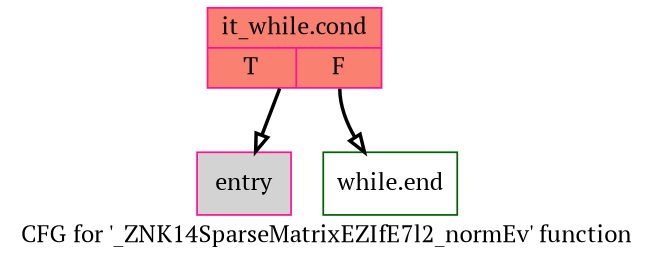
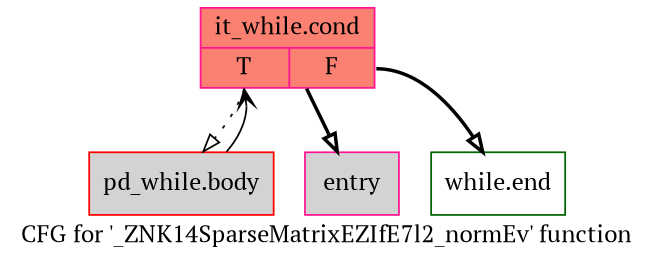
  digraph {
    fontname="PT Serif"
    label="CFG for '_ZNK14SparseMatrixEZIfE7l2_normEv' function"
    node [color=deeppink fillcolor=lightgrey fontname="PT Serif" shape=record style=filled]
    edge [arrowhead=onormal fontname="PT Serif" style=bold]
    n1 [label="{entry}"]
    n2 [fillcolor=salmon label="{it_while.cond|{<s0>T|<s1>F}}"]
+   n3 [color=red label="{pd_while.body}"]
    n4 [color=darkgreen fillcolor=white label="{while.end}"]
    n2 -> n1
+   n2 -> n3 [style=dotted tailport=s0]
    n2 -> n4 [tailport=s1]
+   n3 -> n2 [arrowhead=vee style=solid]
  }
